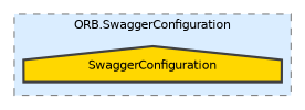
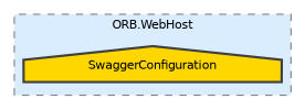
  digraph {
    compound=true
    n1 [color=grey25 fillcolor=gold fontname=Helvetica fontsize=10 height=0.2 label=SwaggerConfiguration shape=house style="filled,bold" width=0.4]
    subgraph cluster_1 {
      bgcolor="#daedff"
      fontname=Helvetica
      fontsize=10
-     label="ORB.SwaggerConfiguration"
+     label="ORB.WebHost"
      pencolor=grey50
      style="filled,dashed"
      n1
    }
  }
